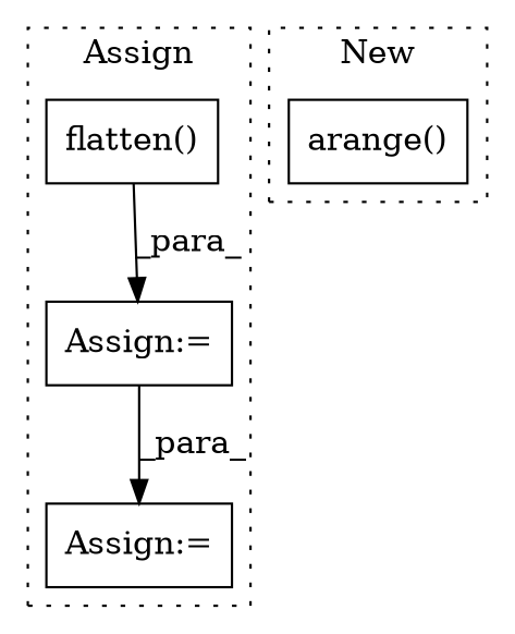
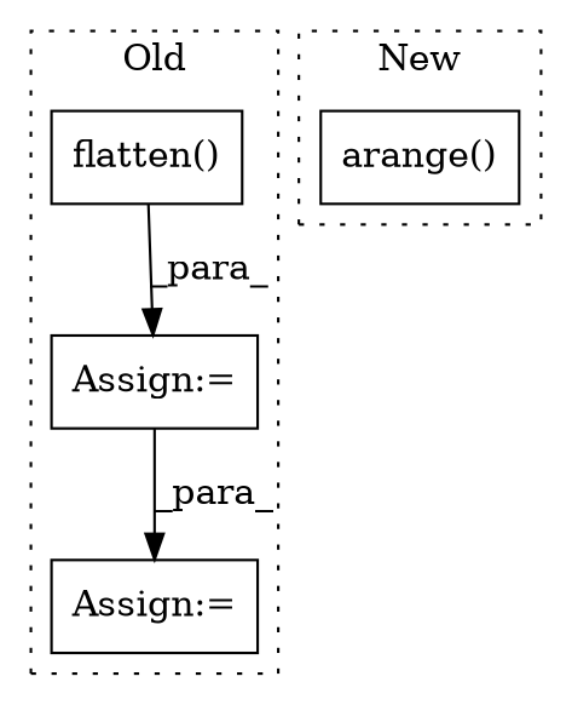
  digraph {
    node [a=75 l=3 shape=box]
    n1 [l="19,1" label="flatten()" s="4544,4570"]
    n2 [a=68 label="Assign:=" s=4590]
    n3 [a=68 label="Assign:=" s=4531]
    n4 [l="10,1" label="arange()" s="5038,5063"]
    subgraph cluster_1 {
-     label=Assign
+     label=Old
      style=dotted
      n1
      n2
      n3
    }
    subgraph cluster_2 {
      label=New
      style=dotted
      n4
    }
    n1 -> n3 [label=_para_]
    n3 -> n2 [label=_para_]
  }
